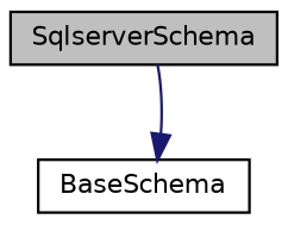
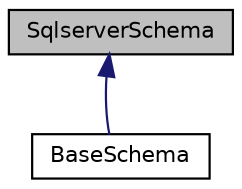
  digraph {
    node [color=black fontname=Helvetica fontsize=10 shape=record style=filled]
    n1 [fillcolor=grey75 fontcolor=black height=0.2 label=SqlserverSchema width=0.4]
    n2 [fillcolor=white height=0.2 label=BaseSchema width=0.4]
-   n2 -> n1 [color=midnightblue dir=back fontname=Helvetica fontsize=10 labelfontname=Helvetica labelfontsize=10 style=solid]
+   n1 -> n2 [color=midnightblue dir=back fontname=Helvetica fontsize=10 labelfontname=Helvetica labelfontsize=10 style=solid]
  }
